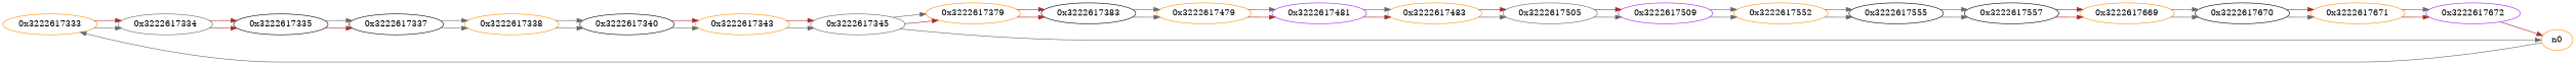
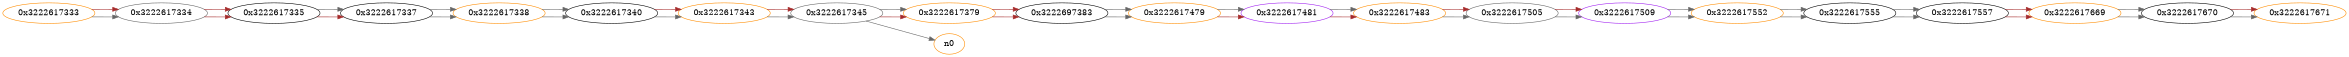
  digraph {
    rankdir=LR
    node [color=darkorange]
    edge [color=gray40]
    n1 [label="0x3222617333"]
    n2 [color=gray40 label="0x3222617334"]
    n3 [color=black label="0x3222617335"]
    n4 [color=black label="0x3222617337"]
    n5 [label="0x3222617338"]
    n6 [color=black label="0x3222617340"]
    n7 [label="0x3222617343"]
    n8 [color=gray40 label="0x3222617345"]
    n9 [label="0x3222617379"]
    n0
-   n10 [color=black label="0x3222617383"]
+   n10 [color=black label="0x3222697383"]
    n11 [label="0x3222617479"]
    n12 [color=purple label="0x3222617481"]
    n13 [label="0x3222617483"]
    n14 [color=gray40 label="0x3222617505"]
    n15 [color=purple label="0x3222617509"]
    n16 [label="0x3222617552"]
    n17 [color=black label="0x3222617555"]
    n18 [color=black label="0x3222617557"]
    n19 [label="0x3222617669"]
    n20 [color=black label="0x3222617670"]
    n21 [label="0x3222617671"]
-   n22 [color=purple label="0x3222617672"]
    n1 -> n2
    n1 -> n2 [color=brown]
    n2 -> n3 [color=brown]
    n2 -> n3 [color=brown]
    n3 -> n4 [color=brown]
    n3 -> n4
    n4 -> n5
    n4 -> n5
    n5 -> n6
    n5 -> n6
    n6 -> n7
    n6 -> n7 [color=brown]
    n7 -> n8
    n7 -> n8 [color=brown]
    n8 -> n9 [color=brown]
    n8 -> n9
    n8 -> n0
    n9 -> n10 [color=brown]
    n9 -> n10 [color=brown]
-   n0 -> n1
    n10 -> n11
    n10 -> n11
    n11 -> n12 [color=brown]
    n11 -> n12
    n12 -> n13 [color=brown]
    n12 -> n13
    n13 -> n14
    n13 -> n14 [color=brown]
    n14 -> n15
    n14 -> n15 [color=brown]
    n15 -> n16
    n15 -> n16
    n16 -> n17
    n16 -> n17
    n17 -> n18
    n17 -> n18
    n18 -> n19 [color=brown]
    n18 -> n19 [color=brown]
    n19 -> n20
    n19 -> n20
    n20 -> n21
    n20 -> n21 [color=brown]
-   n21 -> n22 [color=brown]
-   n21 -> n22
-   n22 -> n0 [color=brown]
  }
